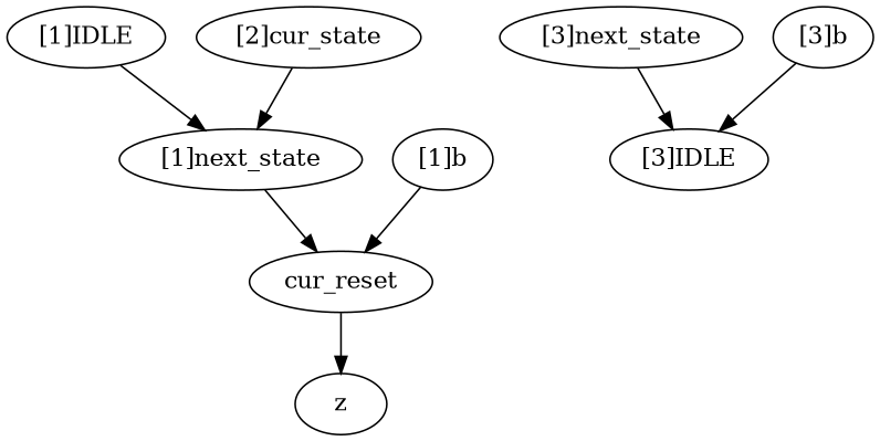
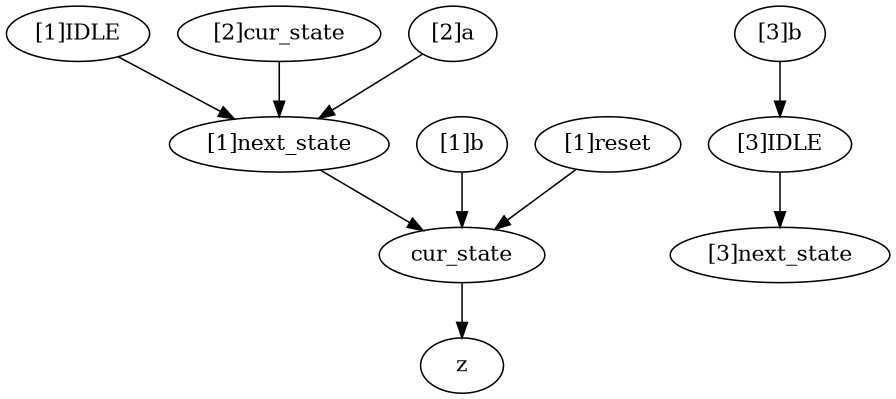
  strict digraph {
    node [complexity=7]
    "[1]IDLE" [importance=1.44342524758 rank=0.206203606797]
    "[1]next_state" [complexity=5 importance=0.681957284331 rank=0.136391456866]
-   cur_state [complexity=3 importance=0.382262498768 rank=0.127420832923 label=cur_reset]
+   cur_state [complexity=3 importance=0.382262498768 rank=0.127420832923]
    z [complexity=0 importance=0.113150002538 rank=0.0]
    "[1]b" [importance=2.12538253191 rank=0.303626075987]
    "[2]cur_state" [complexity=9 importance=2.31498434922 rank=0.257220483247]
    "[3]next_state" [complexity=11 importance=2.61467913479 rank=0.237698103162]
    "[3]b" [complexity=13 importance=7.92354808327 rank=0.609503698713]
    "[3]IDLE" [complexity=13 importance=5.30886894849 rank=0.408374534499]
+   "[2]a" [complexity=9 importance=2.80733981624 rank=0.311926646249]
+   "[1]reset" [complexity=4 importance=0.844035676454 rank=0.211008919113]
    "[1]IDLE" -> "[1]next_state"
    "[1]next_state" -> cur_state
    cur_state -> z
    "[1]b" -> cur_state
    "[2]cur_state" -> "[1]next_state"
    "[3]b" -> "[3]IDLE"
-   "[3]next_state" -> "[3]IDLE"
+   "[3]IDLE" -> "[3]next_state"
+   "[2]a" -> "[1]next_state"
+   "[1]reset" -> cur_state
  }
